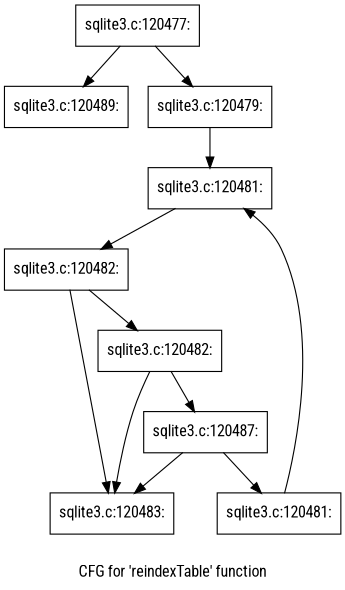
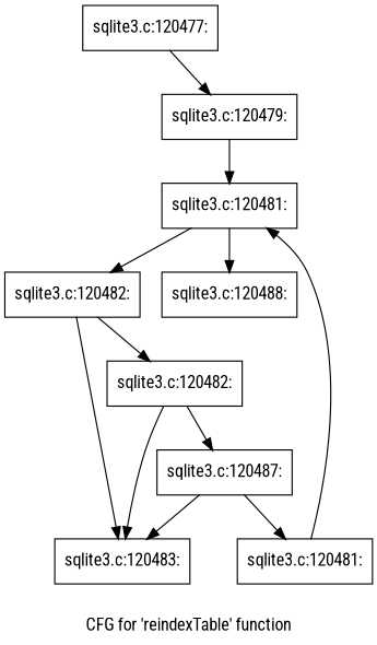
  digraph {
    fontname="Roboto Condensed"
    label="CFG for 'reindexTable' function"
    node [fontname="Roboto Condensed" shape=record]
    edge [fontname="Roboto Condensed"]
    n1 [label="{sqlite3.c:120477:}"]
-   n2 [label="{sqlite3.c:120489:}"]
    n3 [label="{sqlite3.c:120479:}"]
    n4 [label="{sqlite3.c:120481:}"]
    n5 [label="{sqlite3.c:120482:}"]
+   n6 [label="{sqlite3.c:120488:}"]
    n7 [label="{sqlite3.c:120483:}"]
    n8 [label="{sqlite3.c:120482:}"]
    n9 [label="{sqlite3.c:120487:}"]
    n10 [label="{sqlite3.c:120481:}"]
-   n1 -> n2
    n1 -> n3
    n3 -> n4
    n4 -> n5
+   n4 -> n6
    n5 -> n7
    n5 -> n8
    n8 -> n7
    n8 -> n9
    n9 -> n7
    n9 -> n10
    n10 -> n4
  }
